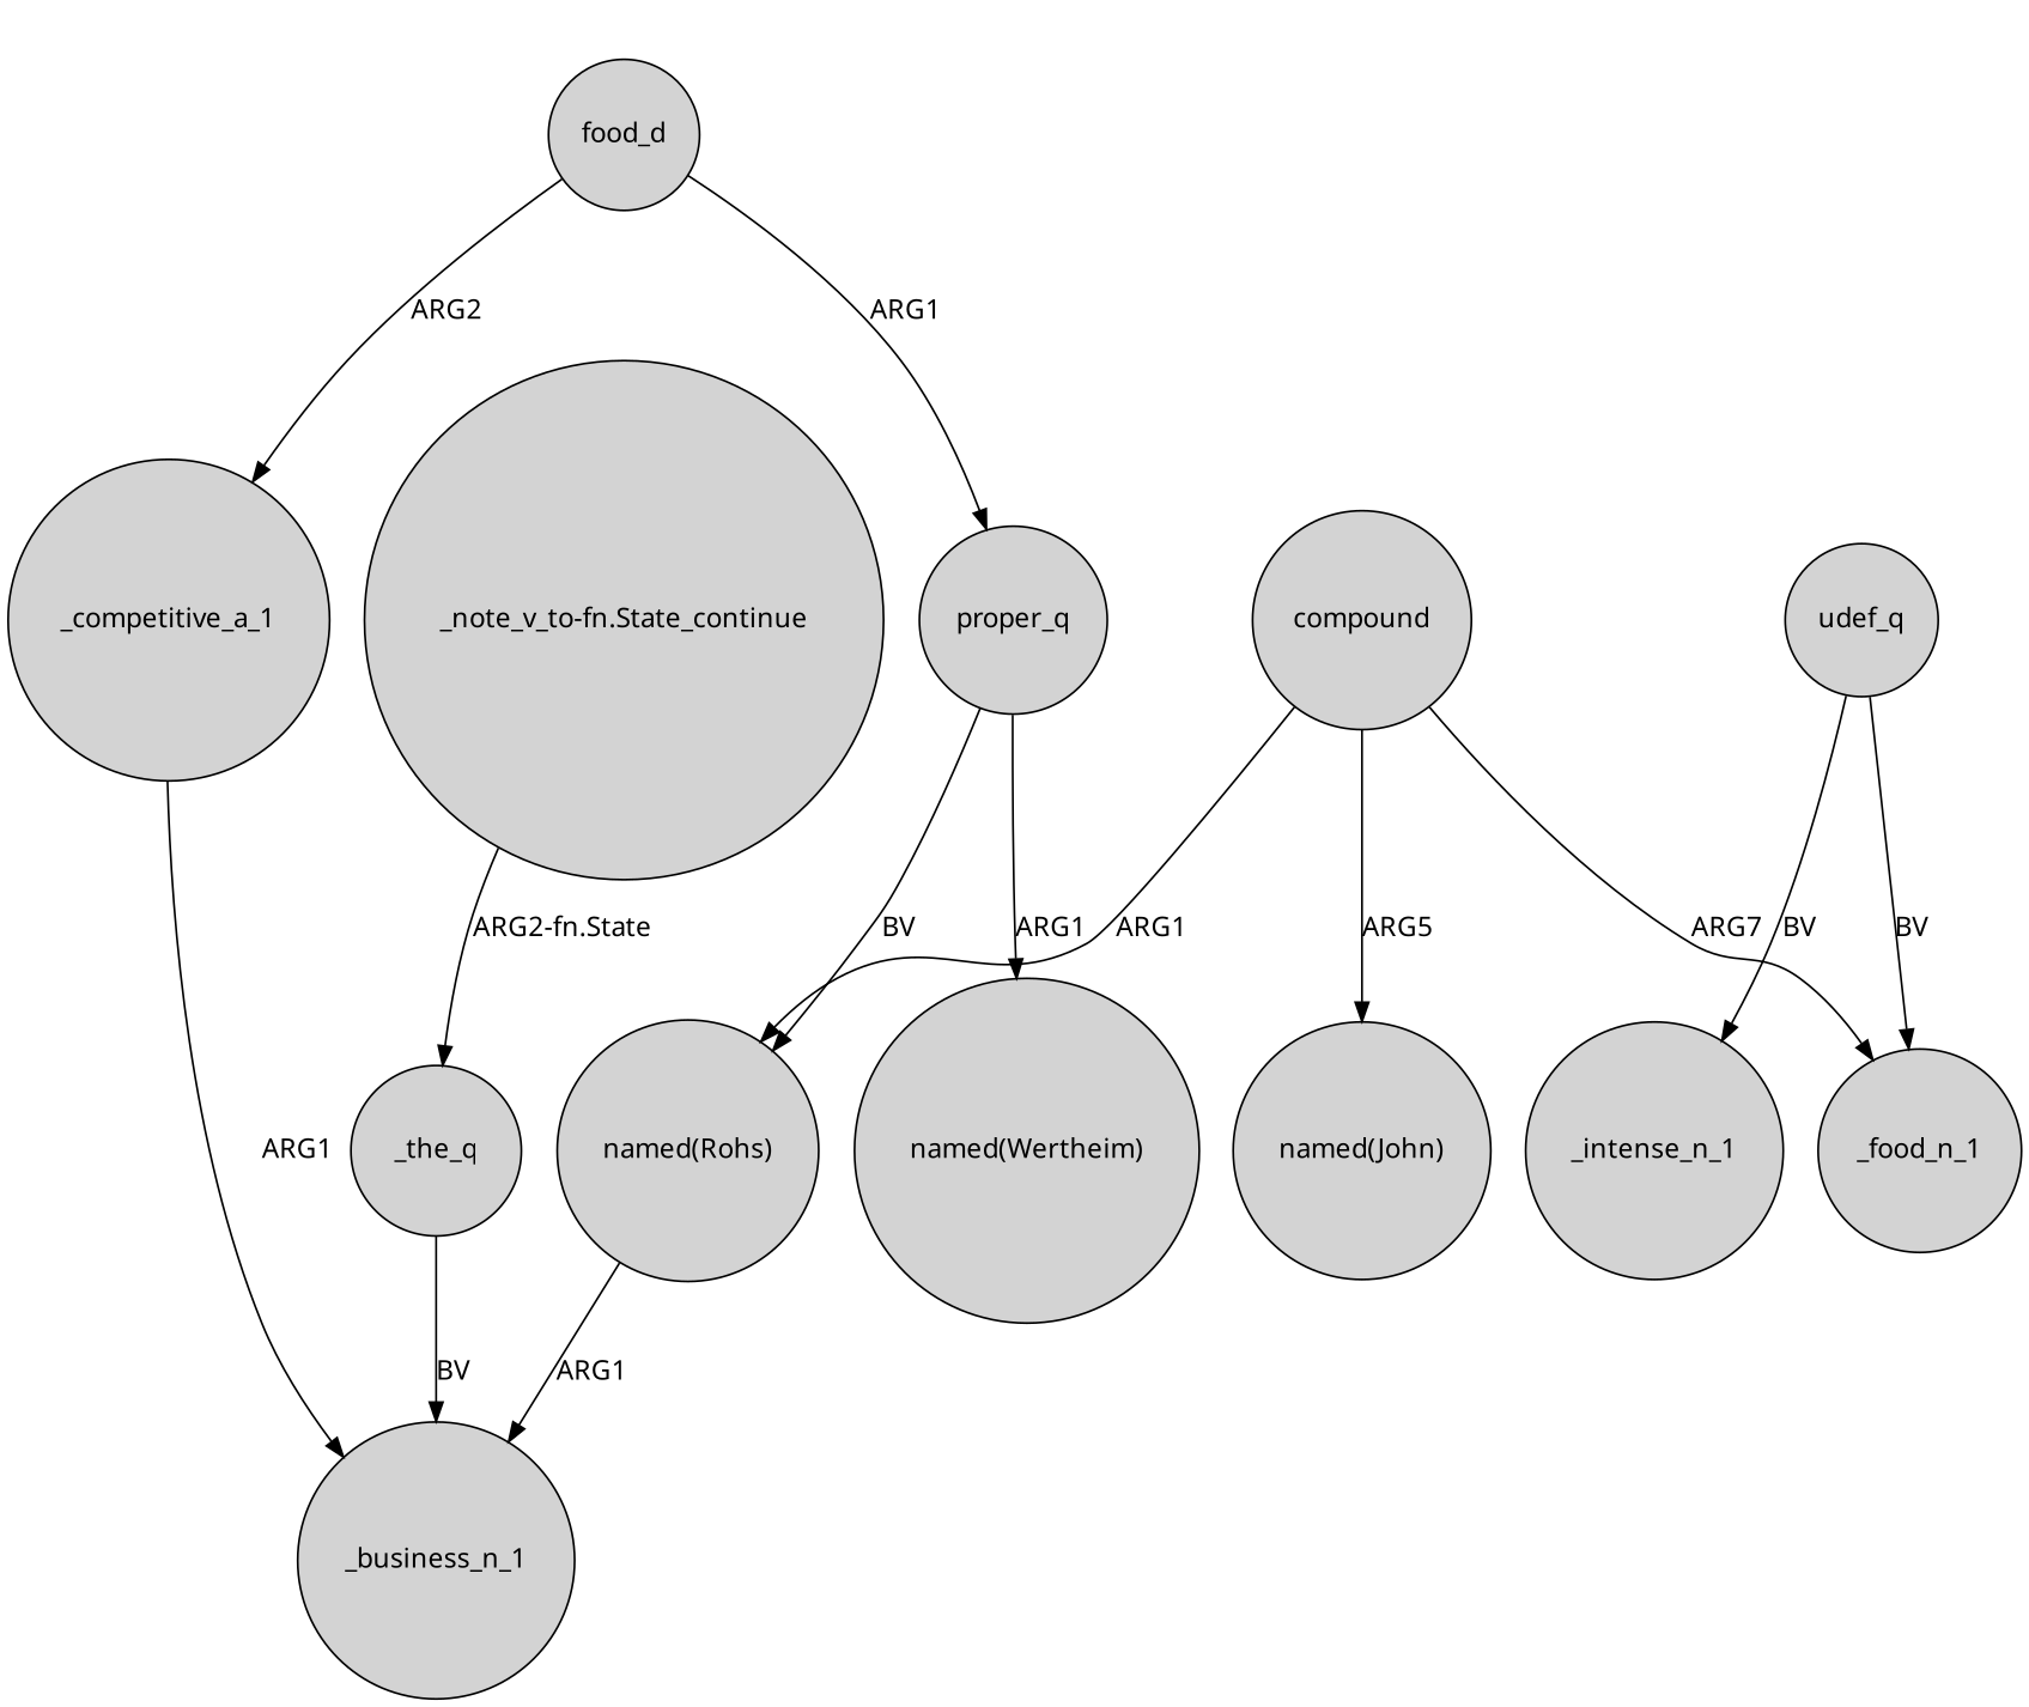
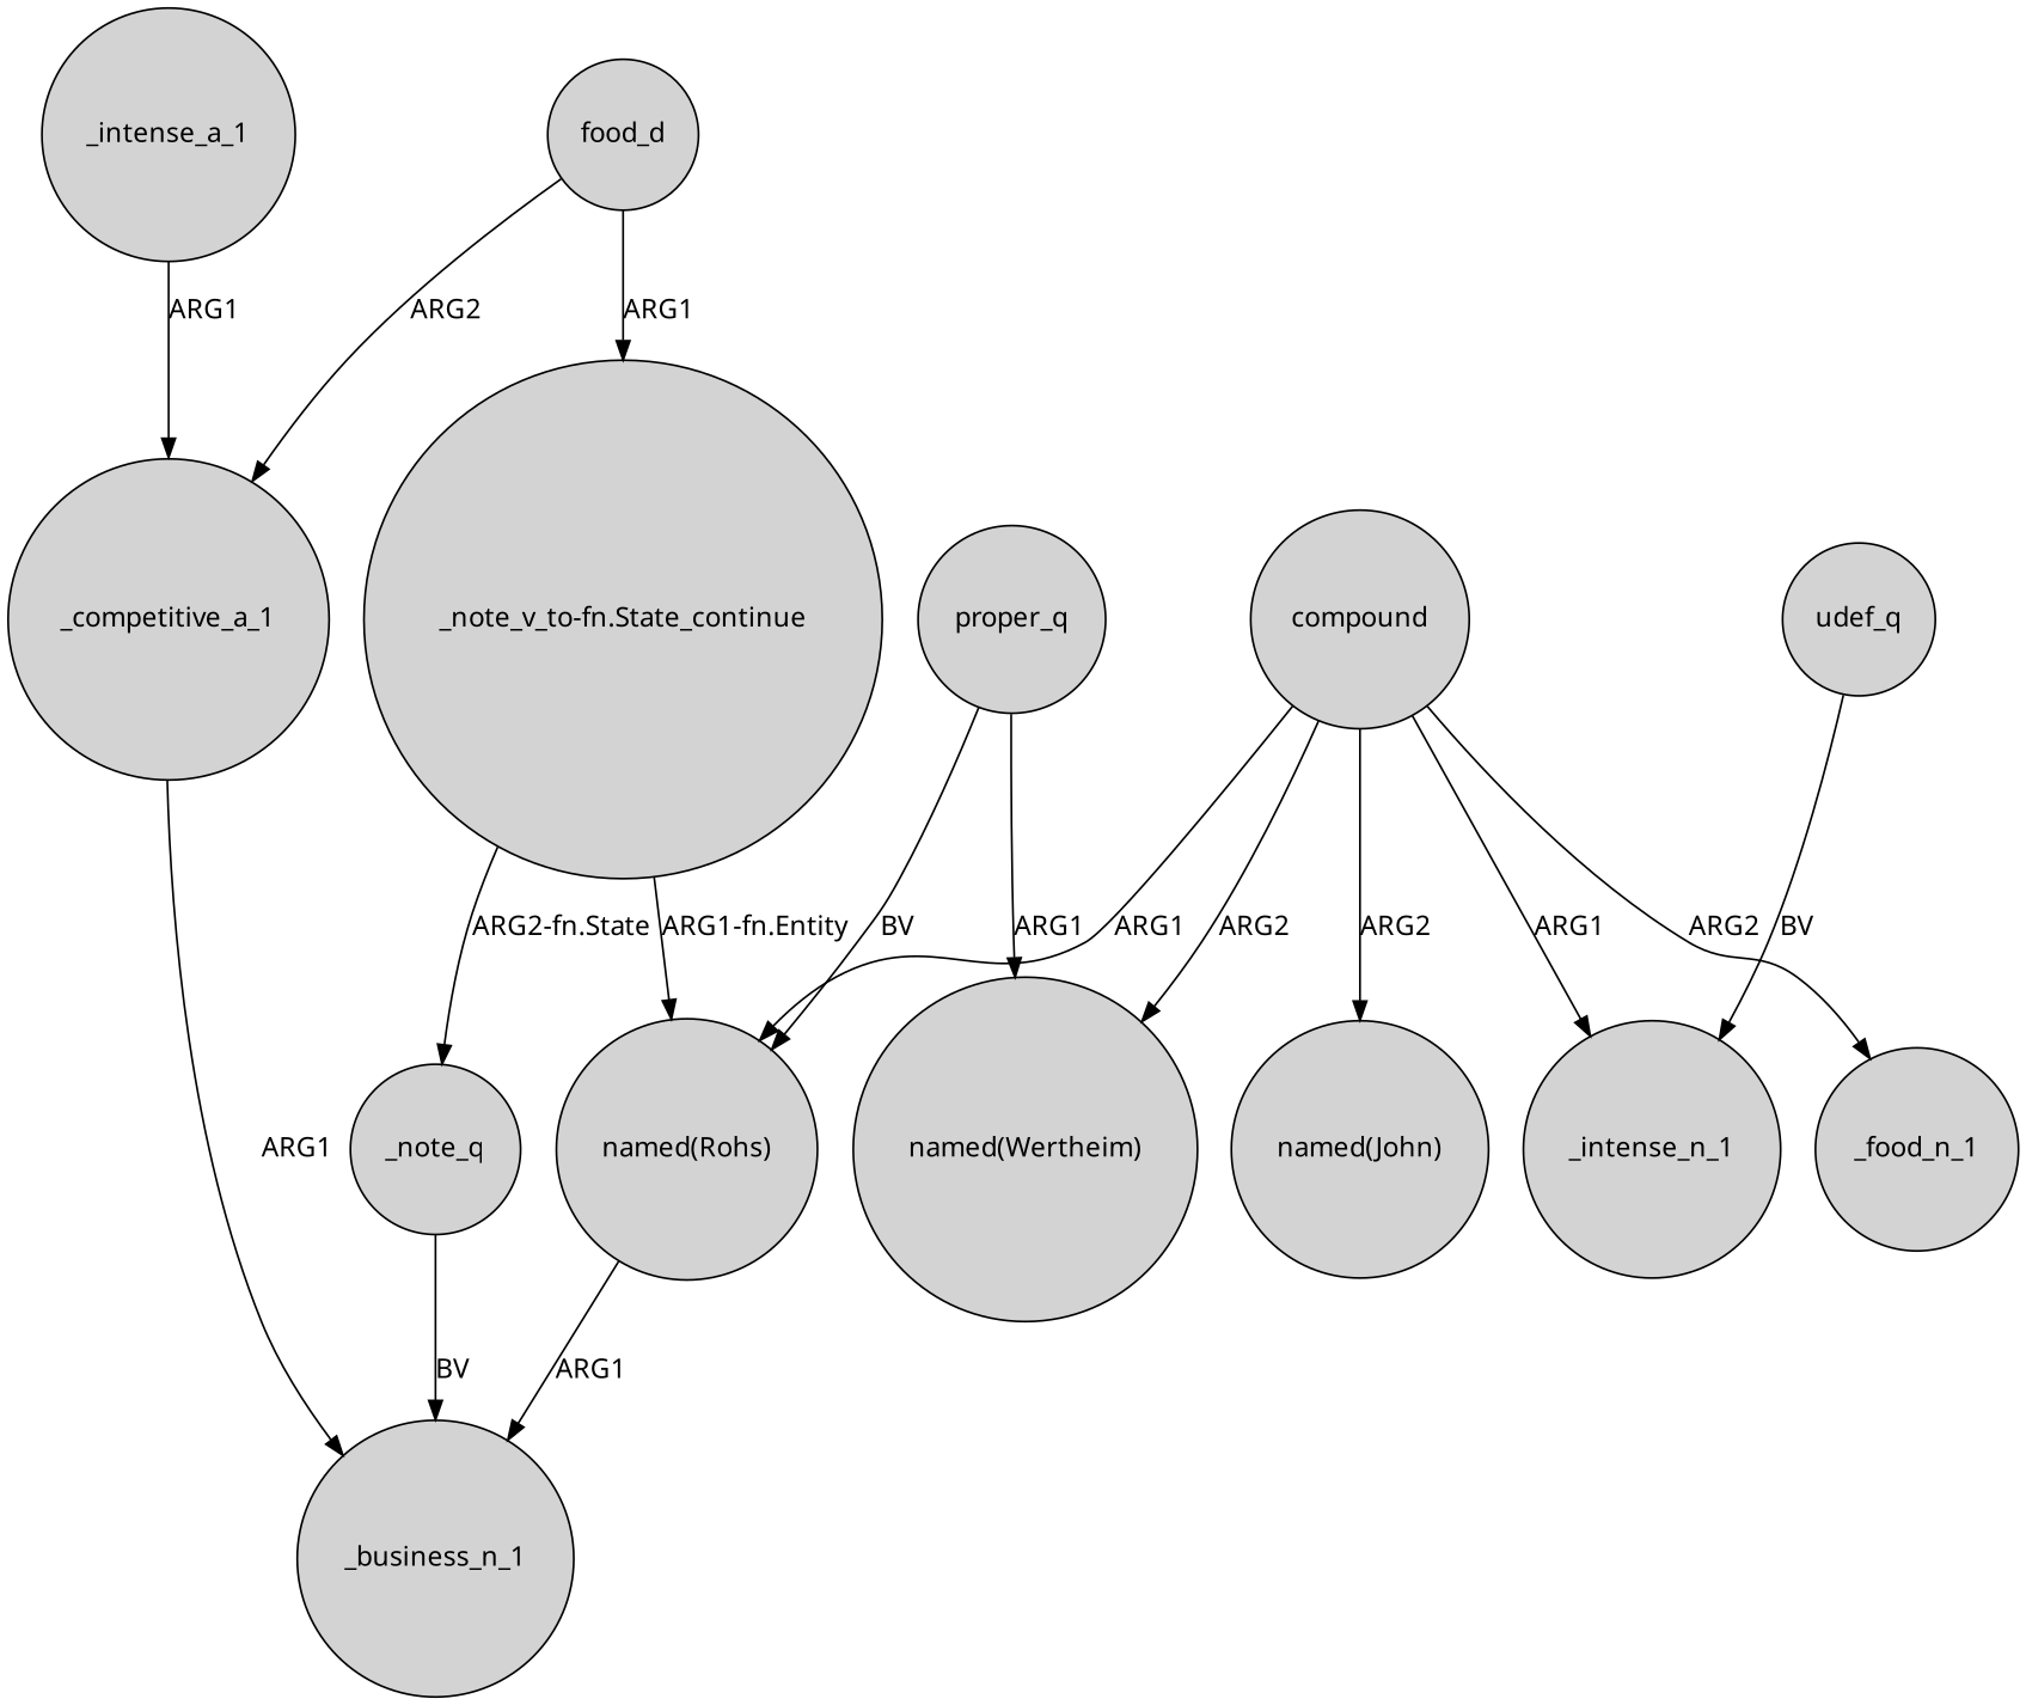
  digraph {
    fontname="Noto Sans"
    node [fontname="Noto Sans" shape=circle style=filled]
    edge [fontname="Noto Sans"]
    proper_q
    "named(Wertheim)"
    "named(Rohs)"
    _business_n_1
    compound
    "named(John)"
    n7 [label=_intense_n_1]
    _food_n_1
    udef_q
-   _the_q
+   _the_q [label=_note_q]
    "_note_v_to-fn.State_continue"
    _competitive_a_1
+   _intense_a_1
    n14 [label=food_d]
    proper_q -> "named(Wertheim)" [label=ARG1]
    proper_q -> "named(Rohs)" [label=BV]
    "named(Rohs)" -> _business_n_1 [label=ARG1]
+   compound -> "named(Wertheim)" [label=ARG2]
    compound -> "named(Rohs)" [label=ARG1]
-   compound -> "named(John)" [label=ARG5]
-   compound -> _food_n_1 [label=ARG7]
+   compound -> "named(John)" [label=ARG2]
+   compound -> n7 [label=ARG1]
+   compound -> _food_n_1 [label=ARG2]
    udef_q -> n7 [label=BV]
-   udef_q -> _food_n_1 [label=BV]
    _the_q -> _business_n_1 [label=BV]
+   "_note_v_to-fn.State_continue" -> "named(Rohs)" [label="ARG1-fn.Entity"]
    "_note_v_to-fn.State_continue" -> _the_q [label="ARG2-fn.State"]
    _competitive_a_1 -> _business_n_1 [label=ARG1]
-   n14 -> proper_q [label=ARG1]
+   _intense_a_1 -> _competitive_a_1 [label=ARG1]
+   n14 -> "_note_v_to-fn.State_continue" [label=ARG1]
    n14 -> _competitive_a_1 [label=ARG2]
  }
